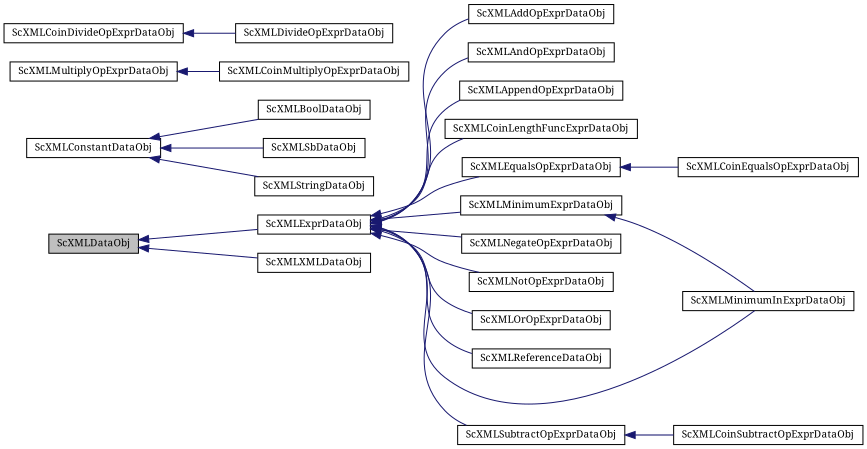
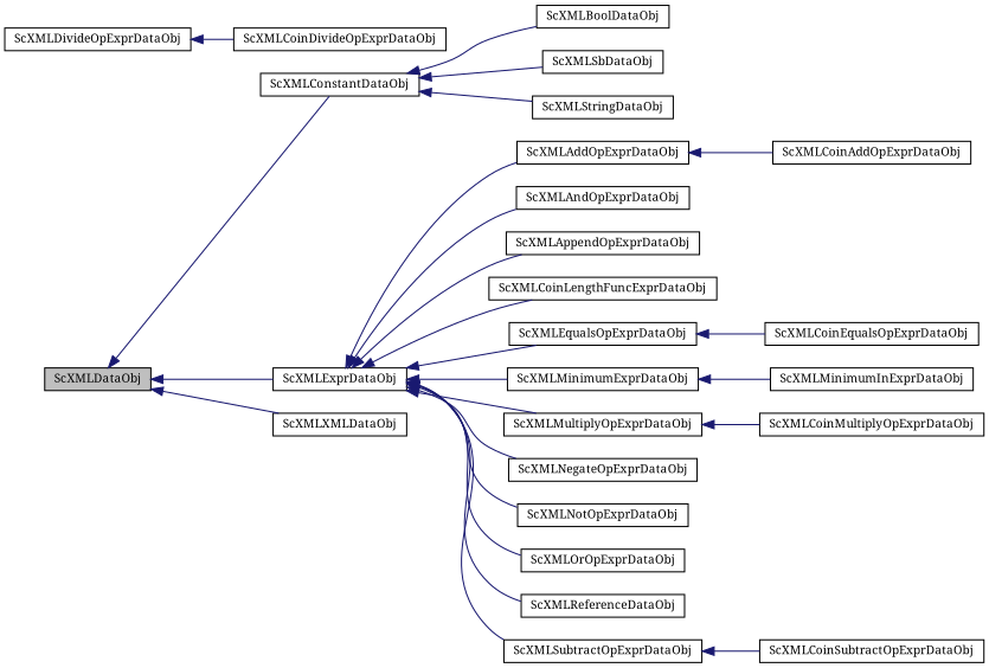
  digraph {
    fontname="Noto Serif"
    rankdir=LR
    node [color=black fillcolor=white fontname="Noto Serif" fontsize=10 shape=record style=filled]
    edge [color=midnightblue dir=back fontname="Noto Serif" fontsize=10 labelfontname=Helvetica labelfontsize=10 style=solid]
    n1 [fillcolor=grey75 fontcolor=black height=0.2 label=ScXMLDataObj width=0.4]
    n2 [height=0.2 label=ScXMLConstantDataObj width=0.4]
    n3 [height=0.2 label=ScXMLExprDataObj width=0.4]
    n4 [height=0.2 label=ScXMLXMLDataObj width=0.4]
    n5 [height=0.2 label=ScXMLBoolDataObj width=0.4]
    n6 [height=0.2 label=ScXMLSbDataObj width=0.4]
    n7 [height=0.2 label=ScXMLStringDataObj width=0.4]
    n8 [height=0.2 label=ScXMLAddOpExprDataObj width=0.4]
    n9 [height=0.2 label=ScXMLAndOpExprDataObj width=0.4]
    n10 [height=0.2 label=ScXMLAppendOpExprDataObj width=0.4]
    n11 [height=0.2 label=ScXMLCoinLengthFuncExprDataObj width=0.4]
    n12 [height=0.2 label=ScXMLEqualsOpExprDataObj width=0.4]
    n13 [height=0.2 label=ScXMLMinimumExprDataObj width=0.4]
    n14 [height=0.2 label=ScXMLMultiplyOpExprDataObj width=0.4]
    n15 [height=0.2 label=ScXMLNegateOpExprDataObj width=0.4]
    n16 [height=0.2 label=ScXMLNotOpExprDataObj width=0.4]
    n17 [height=0.2 label=ScXMLOrOpExprDataObj width=0.4]
    n18 [height=0.2 label=ScXMLReferenceDataObj width=0.4]
    n19 [height=0.2 label=ScXMLSubtractOpExprDataObj width=0.4]
+   n20 [height=0.2 label=ScXMLCoinAddOpExprDataObj width=0.4]
    n21 [height=0.2 label=ScXMLDivideOpExprDataObj width=0.4]
    n22 [height=0.2 label=ScXMLCoinDivideOpExprDataObj width=0.4]
    n23 [height=0.2 label=ScXMLCoinEqualsOpExprDataObj width=0.4]
    n24 [height=0.2 label=ScXMLMinimumInExprDataObj width=0.4]
    n25 [height=0.2 label=ScXMLCoinMultiplyOpExprDataObj width=0.4]
    n26 [height=0.2 label=ScXMLCoinSubtractOpExprDataObj width=0.4]
+   n1 -> n2
    n1 -> n3
    n1 -> n4
    n2 -> n5
    n2 -> n6
    n2 -> n7
    n3 -> n8
    n3 -> n9
    n3 -> n10
    n3 -> n11
    n3 -> n12
    n3 -> n13
-   n3 -> n24
+   n3 -> n14
    n3 -> n15
    n3 -> n16
    n3 -> n17
    n3 -> n18
    n3 -> n19
+   n8 -> n20
    n12 -> n23
    n13 -> n24
    n14 -> n25
    n19 -> n26
-   n22 -> n21
+   n21 -> n22
  }
